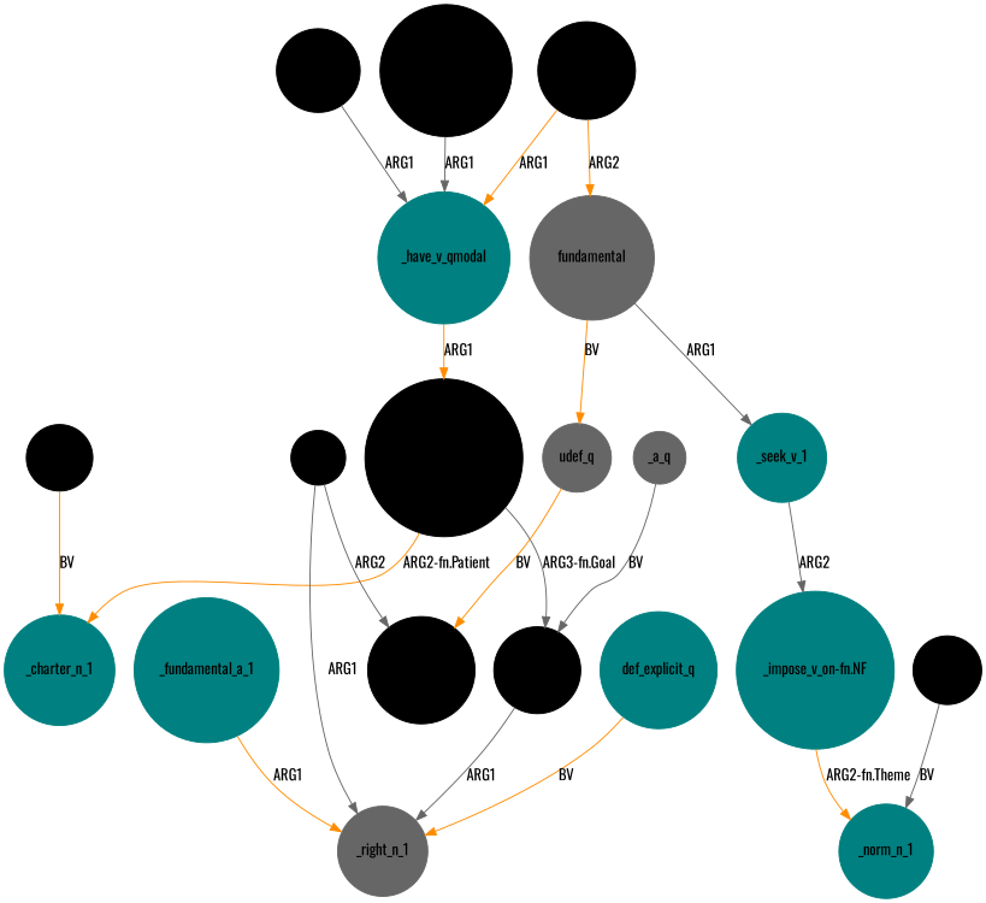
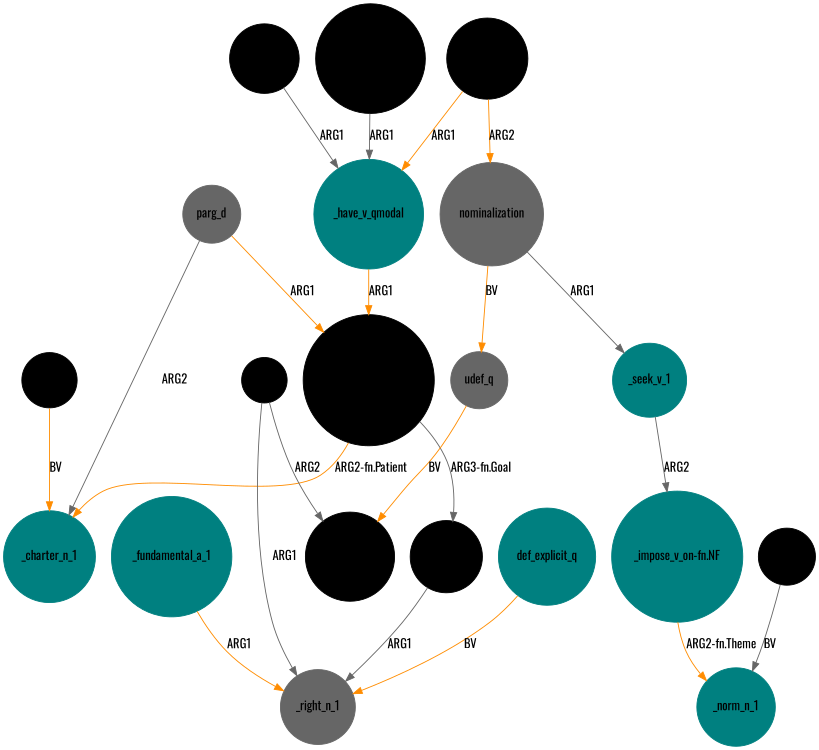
  digraph {
    fontname=Oswald
    node [color=black fontname=Oswald shape=circle style=filled]
    edge [color=gray40 fontname=Oswald]
+   parg_d [color=gray40]
    _charter_n_1 [color=teal]
    "_restrict_v_to-fn.NF"
    _list_n_of
-   _a_q [color=gray40]
    _right_n_1 [color=gray40]
    _have_v_qmodal [color=teal]
    _without_p
-   nominalization [color=gray40 label=fundamental]
+   nominalization [color=gray40]
    udef_q [color=gray40]
    _seek_v_1 [color=teal]
    _fundamental_a_1 [color=teal]
    _worker_n_1
    poss
    "_impose_v_on-fn.NF" [color=teal]
    _norm_n_1 [color=teal]
    _any_q
    _just_a_1
    _the_q
    def_explicit_q [color=teal]
    _would_v_modal
+   parg_d -> _charter_n_1 [label=ARG2]
+   parg_d -> "_restrict_v_to-fn.NF" [color=darkorange label=ARG1]
    "_restrict_v_to-fn.NF" -> _charter_n_1 [color=darkorange label="ARG2-fn.Patient"]
    "_restrict_v_to-fn.NF" -> _list_n_of [label="ARG3-fn.Goal"]
    _list_n_of -> _right_n_1 [label=ARG1]
-   _a_q -> _list_n_of [label=BV]
    _have_v_qmodal -> "_restrict_v_to-fn.NF" [color=darkorange label=ARG1]
    _without_p -> _have_v_qmodal [color=darkorange label=ARG1]
    _without_p -> nominalization [color=darkorange label=ARG2]
    nominalization -> udef_q [color=darkorange label=BV]
    nominalization -> _seek_v_1 [label=ARG1]
    udef_q -> _worker_n_1 [color=darkorange label=BV]
    _seek_v_1 -> "_impose_v_on-fn.NF" [label=ARG2]
    _fundamental_a_1 -> _right_n_1 [color=darkorange label=ARG1]
    poss -> _right_n_1 [label=ARG1]
    poss -> _worker_n_1 [label=ARG2]
    "_impose_v_on-fn.NF" -> _norm_n_1 [color=darkorange label="ARG2-fn.Theme"]
    _any_q -> _norm_n_1 [label=BV]
    _just_a_1 -> _have_v_qmodal [label=ARG1]
    _the_q -> _charter_n_1 [color=darkorange label=BV]
    def_explicit_q -> _right_n_1 [color=darkorange label=BV]
    _would_v_modal -> _have_v_qmodal [label=ARG1]
  }
